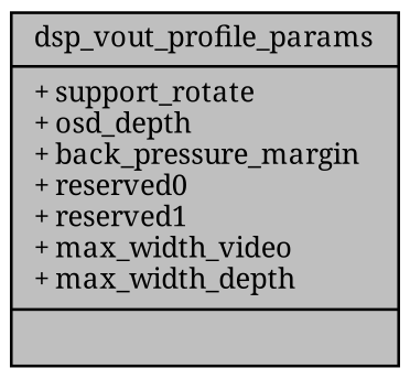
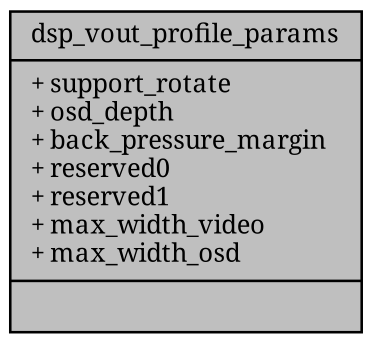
  digraph {
    fontname="Noto Serif"
-   n1 [color=black fillcolor=grey75 fontcolor=black fontname="Noto Serif" fontsize=10 height=0.2 label="{dsp_vout_profile_params\n|+ support_rotate\l+ osd_depth\l+ back_pressure_margin\l+ reserved0\l+ reserved1\l+ max_width_video\l+ max_width_depth\l|}" shape=record style=filled width=0.4]
+   n1 [color=black fillcolor=grey75 fontcolor=black fontname="Noto Serif" fontsize=10 height=0.2 label="{dsp_vout_profile_params\n|+ support_rotate\l+ osd_depth\l+ back_pressure_margin\l+ reserved0\l+ reserved1\l+ max_width_video\l+ max_width_osd\l|}" shape=record style=filled width=0.4]
  }
